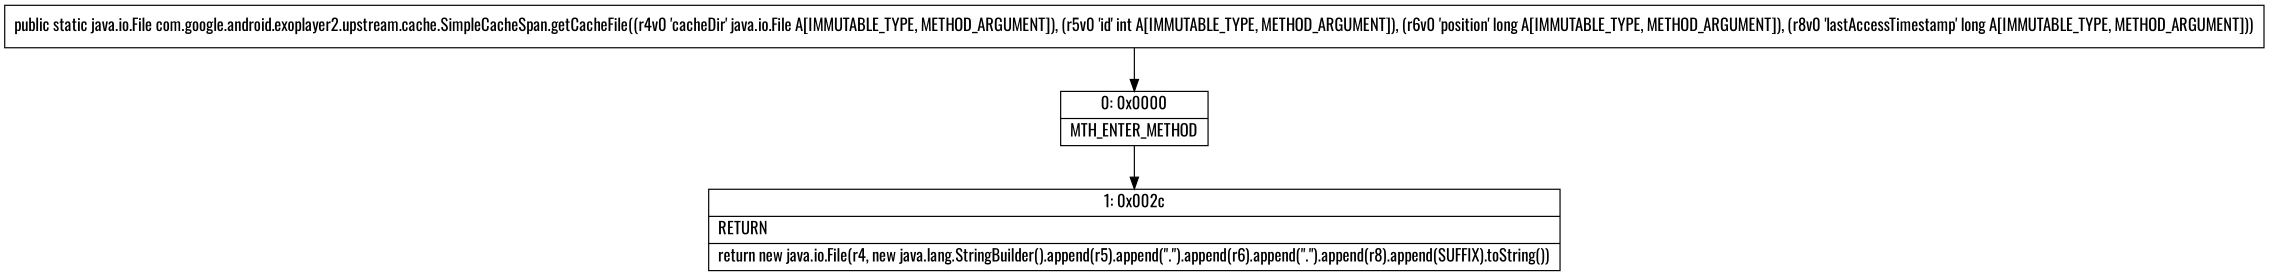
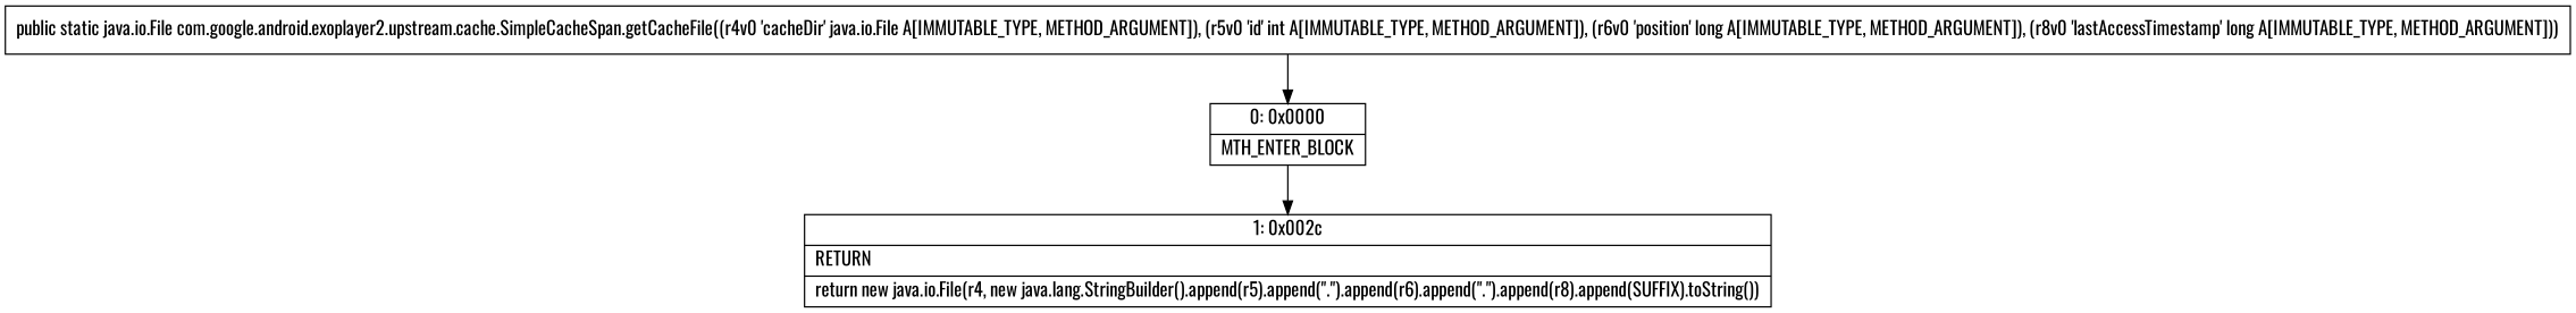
  digraph {
    fontname=Oswald
    node [shape=record fontname=Oswald]
    edge [fontname=Oswald]
-   n1 [label="{0\:\ 0x0000|MTH_ENTER_METHOD\l}"]
+   n1 [label="{0\:\ 0x0000|MTH_ENTER_BLOCK\l}"]
    n2 [label="{1\:\ 0x002c|RETURN\l|return new java.io.File(r4, new java.lang.StringBuilder().append(r5).append(\".\").append(r6).append(\".\").append(r8).append(SUFFIX).toString())\l}"]
    n3 [label="{public static java.io.File com.google.android.exoplayer2.upstream.cache.SimpleCacheSpan.getCacheFile((r4v0 'cacheDir' java.io.File A[IMMUTABLE_TYPE, METHOD_ARGUMENT]), (r5v0 'id' int A[IMMUTABLE_TYPE, METHOD_ARGUMENT]), (r6v0 'position' long A[IMMUTABLE_TYPE, METHOD_ARGUMENT]), (r8v0 'lastAccessTimestamp' long A[IMMUTABLE_TYPE, METHOD_ARGUMENT])) }"]
    n1 -> n2
    n3 -> n1
  }
